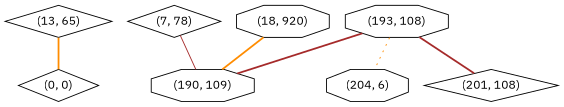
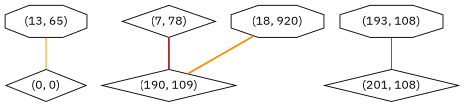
  graph {
    fontname="IBM Plex Sans"
    node [fontname="IBM Plex Sans" shape=diamond]
    edge [color=darkorange fontname="IBM Plex Sans" style=solid weight=1]
-   "(13, 65)"
+   "(13, 65)" [shape=octagon]
    "(0, 0)"
    "(7, 78)"
-   "(190, 109)" [shape=octagon]
+   "(190, 109)"
    "(193, 108)" [shape=octagon]
-   "(204, 6)" [shape=octagon]
    "(201, 108)"
    n8 [label="(18, 920)" shape=octagon]
-   "(13, 65)" -- "(0, 0)" [style=bold weight=4]
-   "(7, 78)" -- "(190, 109)" [color=brown weight=2]
-   "(193, 108)" -- "(190, 109)" [color=brown style=bold]
-   "(193, 108)" -- "(204, 6)" [style=dotted]
-   "(193, 108)" -- "(201, 108)" [color=brown style=bold]
+   "(13, 65)" -- "(0, 0)" [weight=4]
+   "(7, 78)" -- "(190, 109)" [color=brown style=bold weight=2]
+   "(193, 108)" -- "(201, 108)" [color=brown]
    n8 -- "(190, 109)" [style=bold]
  }
